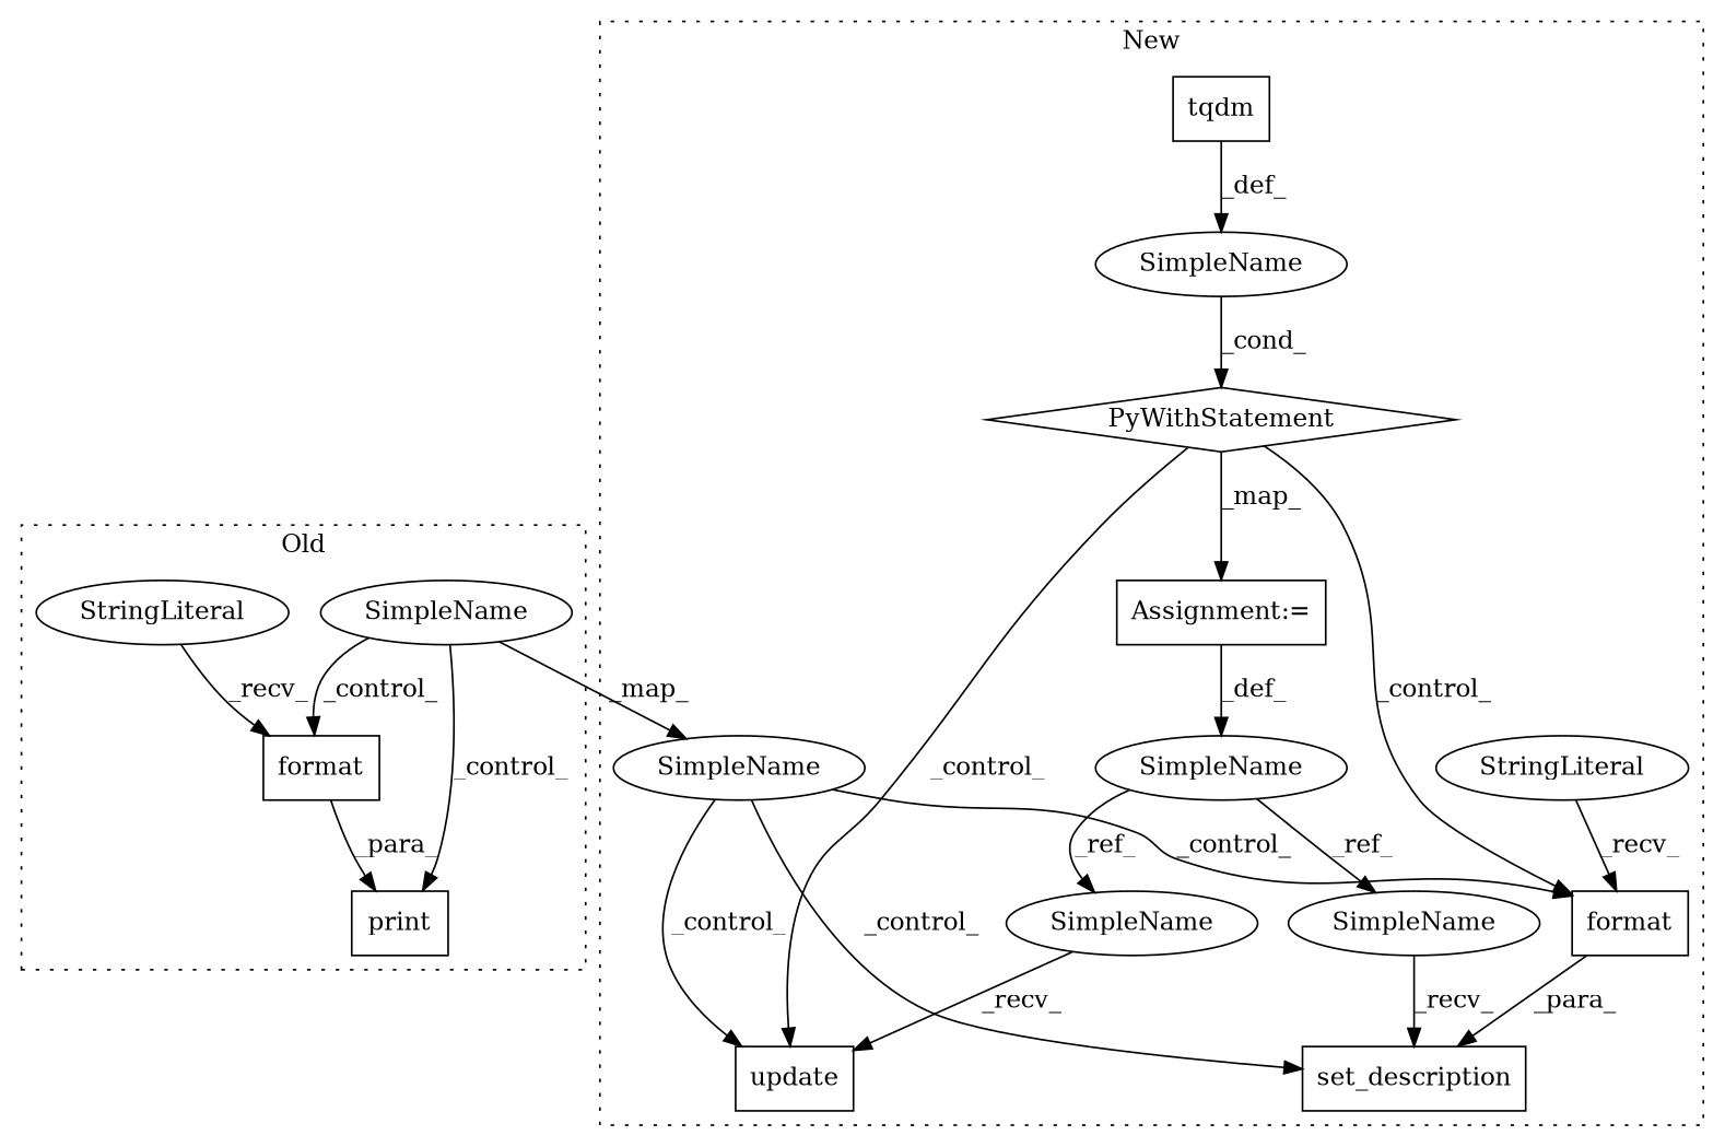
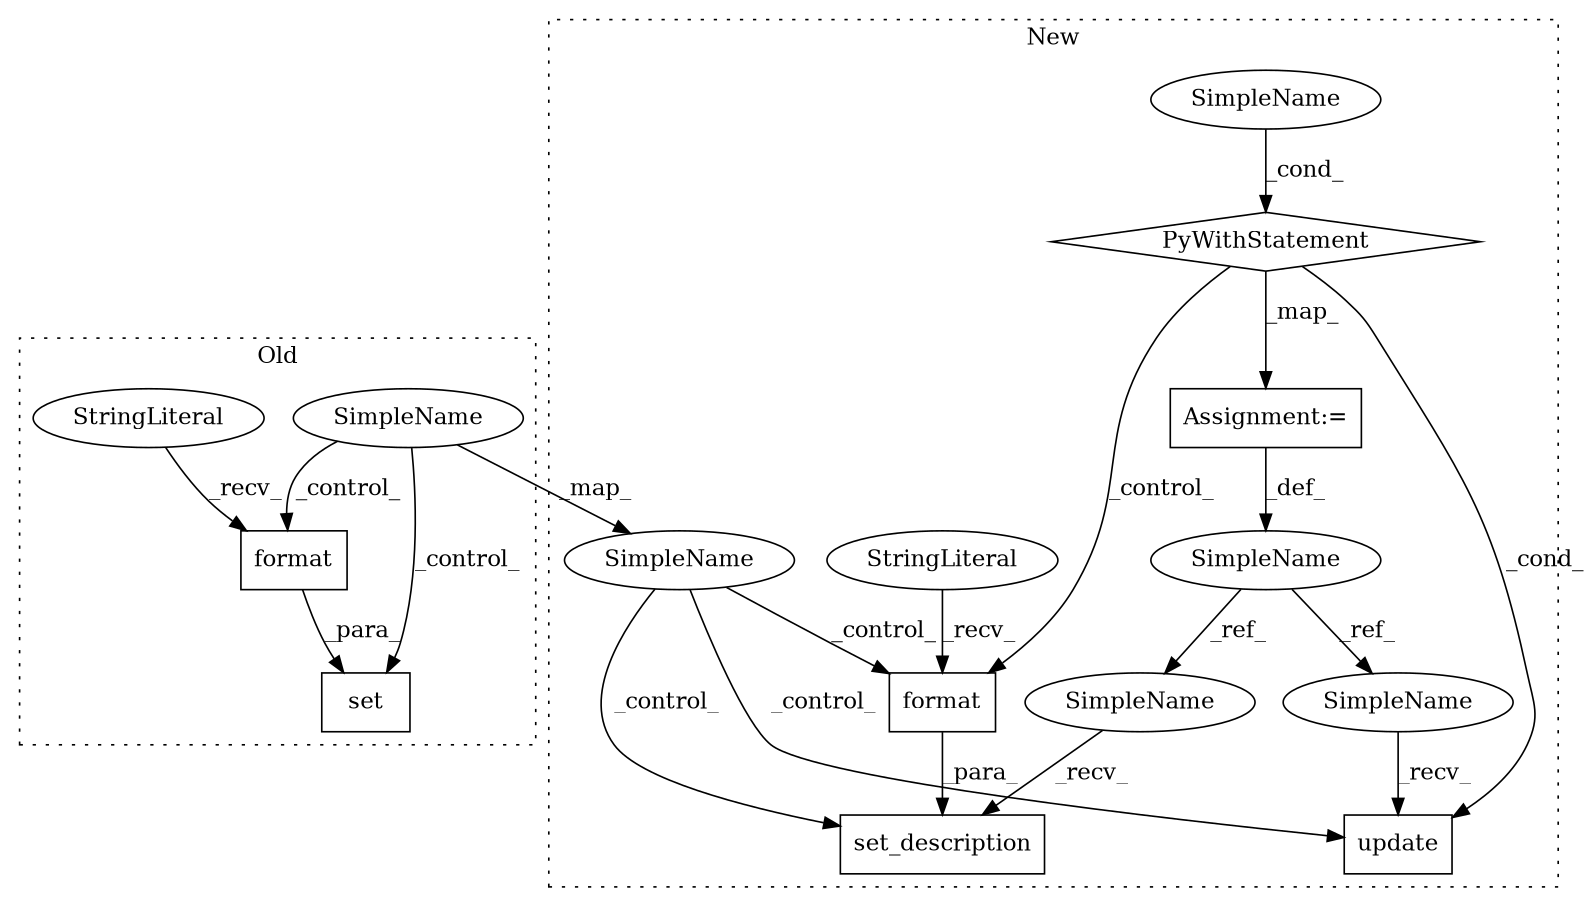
  digraph {
    node [a=32 l=4 s=6733 shape=ellipse]
    n1 [l="7,1" label=format s="7935,7989" shape=box]
    n2 [a=42 l=1 label=SimpleName s=6512]
    n3 [a=45 l=156 label=StringLiteral s=7778]
-   n4 [l="6,1" label=print s="7772,7990" shape=box]
+   n4 [l="6,1" label=set s="7772,7990" shape=box]
    n5 [l="16,1" label=set_description s="8115,8224" shape=box]
    n6 [a=42 label=SimpleName l="" s=""]
    n7 [a=104 l="10,2" label=PyWithStatement s="6689,6719" shape=diamond]
    n8 [l="7,1" label=update s="8240,8262" shape=box]
    n9 [a=42 l=1 label=SimpleName s=6830]
    n10 [l="7,1" label=format s="8182,8223" shape=box]
    n11 [a=42 label=SimpleName]
    n12 [a=45 l=50 label=StringLiteral s=8131]
-   n13 [l="5,1" label=tqdm s="6699,6718" shape=box]
    n14 [a=7 label="Assignment:=" shape=box]
    n15 [a=42 label=SimpleName s=8235]
    n16 [a=42 label=SimpleName s=8110]
    subgraph cluster_1 {
      label=Old
      style=dotted
      n1
      n2
      n3
      n4
    }
    subgraph cluster_2 {
      label=New
      style=dotted
      n5
      n6
      n7
      n8
      n9
      n10
      n11
      n12
-     n13
      n14
      n15
      n16
    }
    n1 -> n4 [label=_para_]
    n2 -> n1 [label=_control_]
    n2 -> n4 [label=_control_]
    n2 -> n9 [label=_map_]
    n3 -> n1 [label=_recv_]
    n6 -> n7 [label=_cond_]
-   n7 -> n8 [label=_control_]
+   n7 -> n8 [label=_cond_]
    n7 -> n10 [label=_control_]
    n7 -> n14 [label=_map_]
    n9 -> n5 [label=_control_]
    n9 -> n8 [label=_control_]
    n9 -> n10 [label=_control_]
    n10 -> n5 [label=_para_]
    n11 -> n15 [label=_ref_]
    n11 -> n16 [label=_ref_]
    n12 -> n10 [label=_recv_]
-   n13 -> n6 [label=_def_]
    n14 -> n11 [label=_def_]
    n15 -> n8 [label=_recv_]
    n16 -> n5 [label=_recv_]
  }
